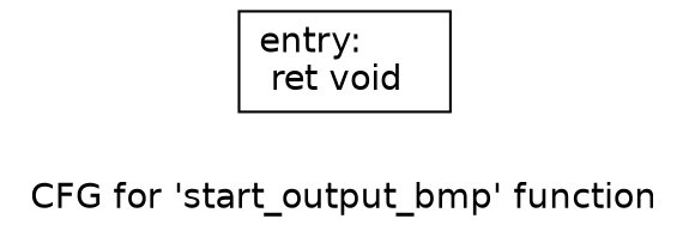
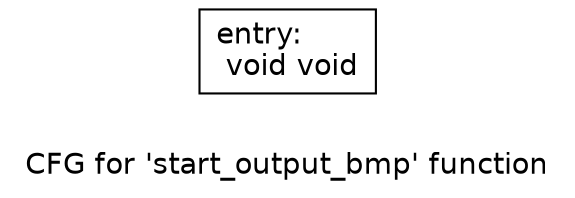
  digraph {
    label="CFG for 'start_output_bmp' function"
    rankdir=LR
    fontname="DejaVu Sans"
-   n1 [label="{entry:\l  ret void\l}" shape=record fontname="DejaVu Sans"]
+   n1 [label="{entry:\l  void void\l}" shape=record fontname="DejaVu Sans"]
  }
